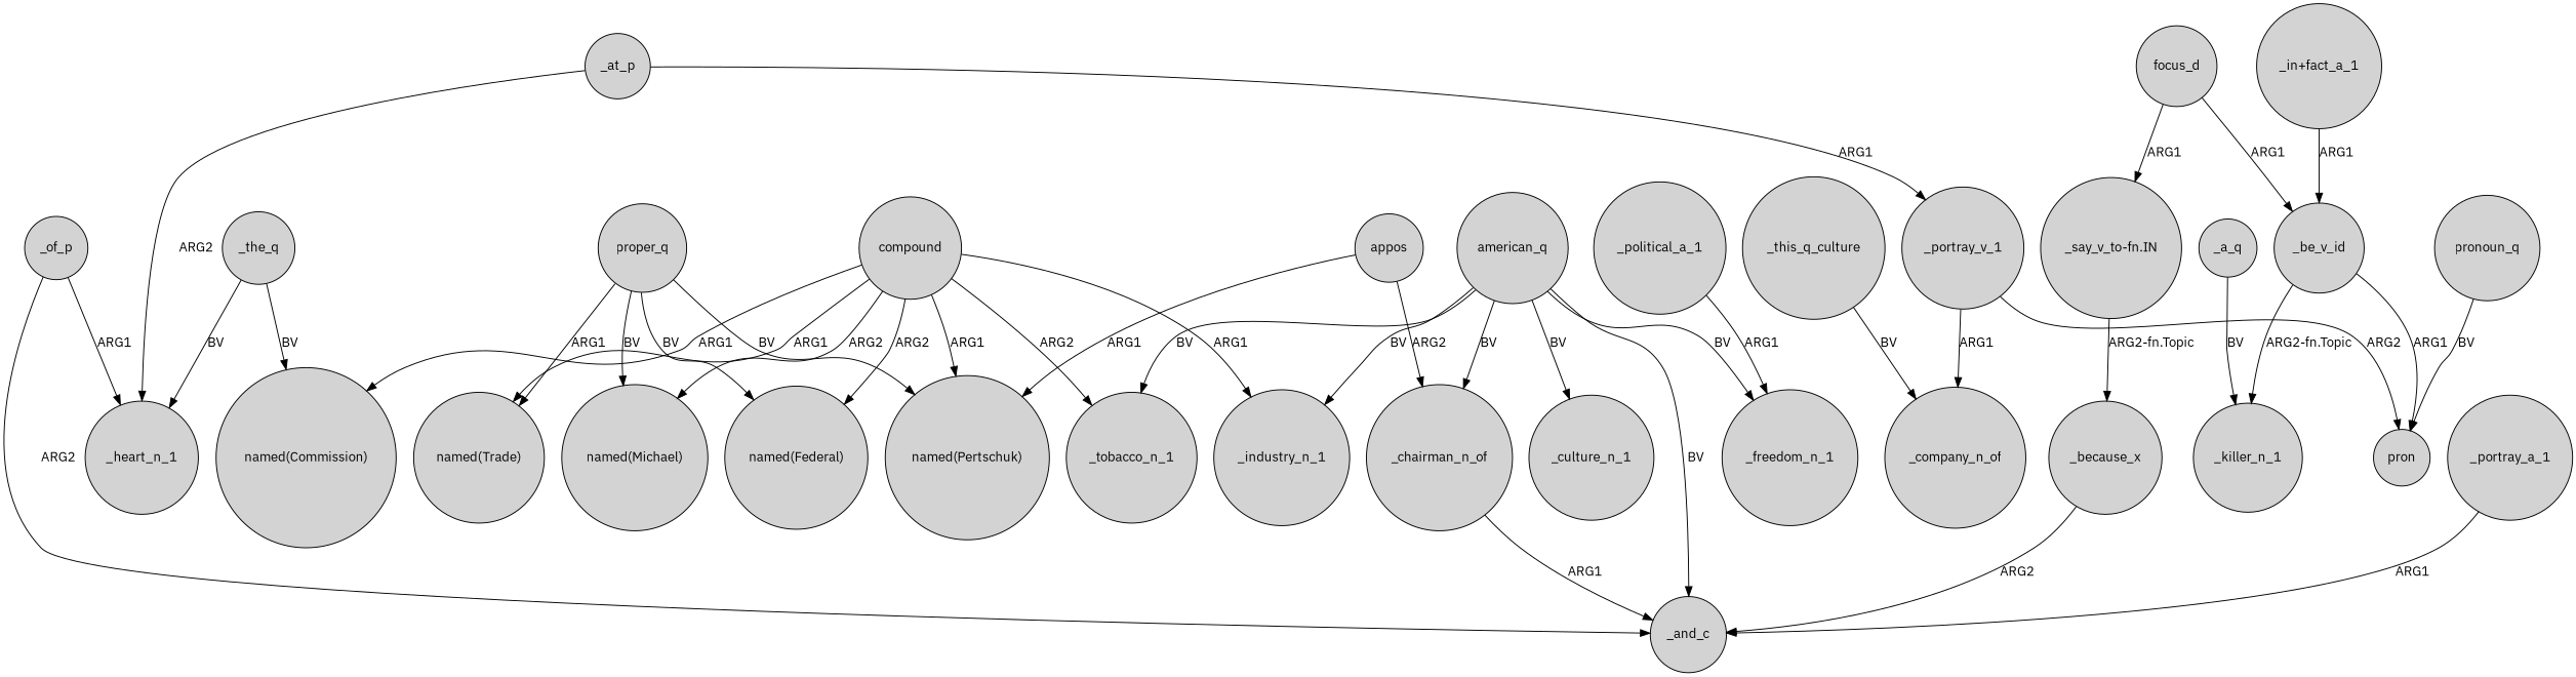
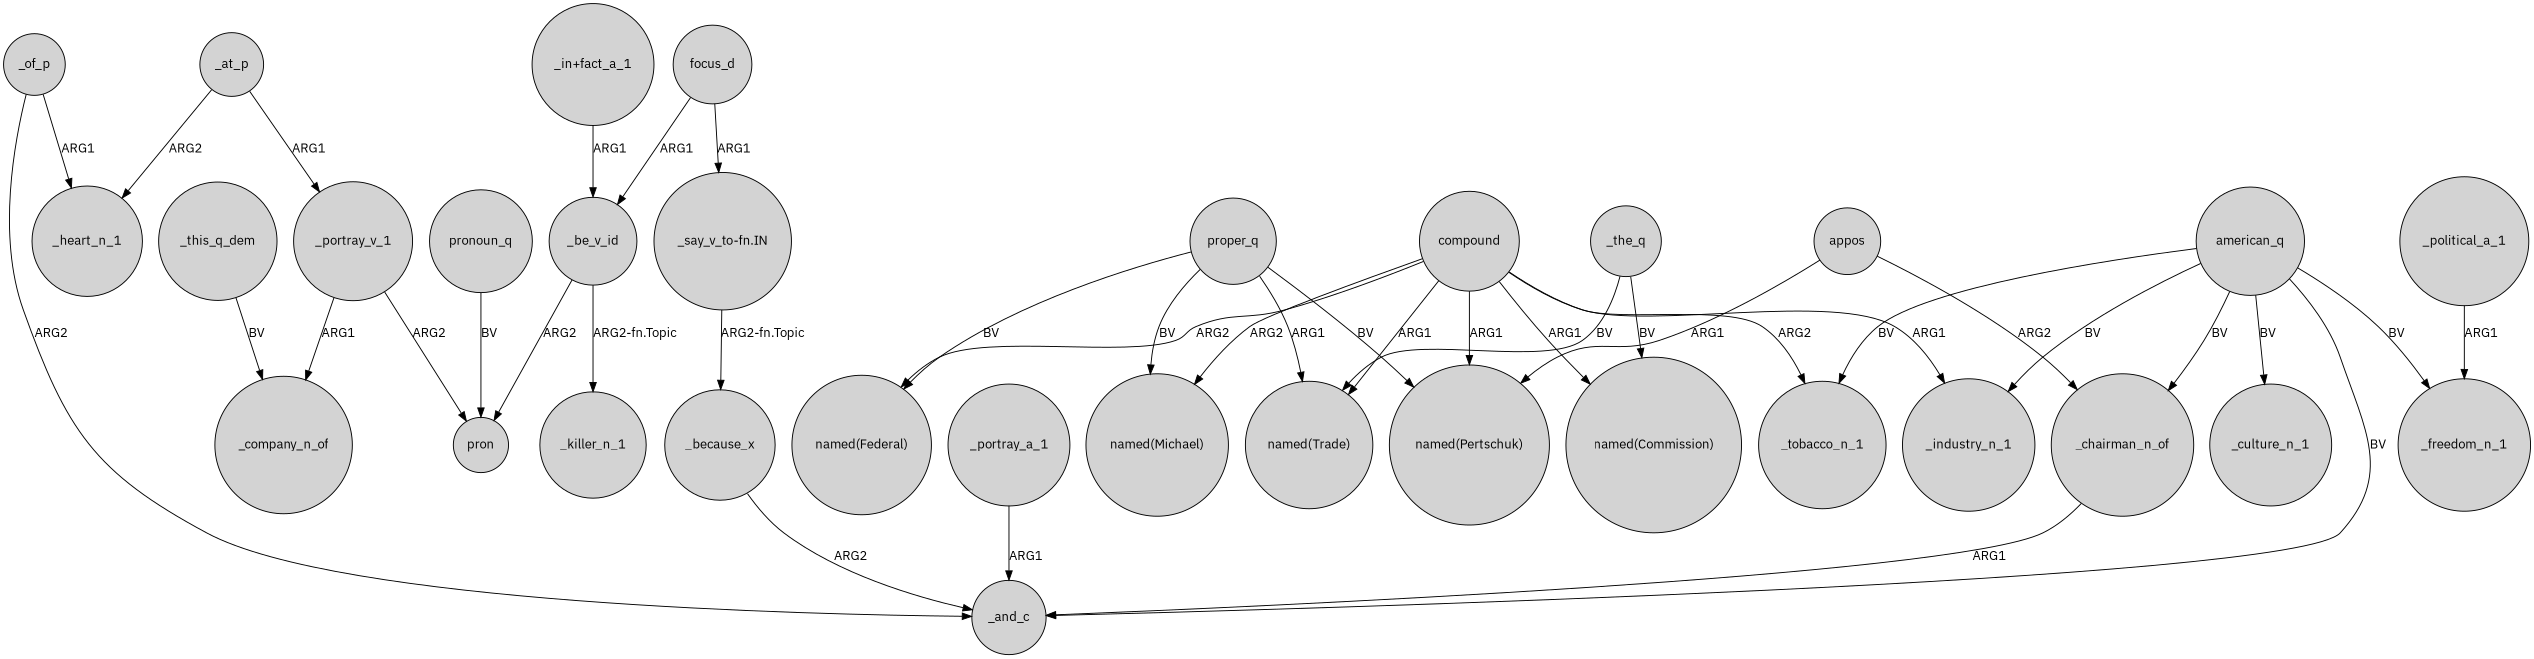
  digraph {
    fontname="IBM Plex Sans"
    node [fontname="IBM Plex Sans" shape=circle style=filled]
    edge [fontname="IBM Plex Sans"]
    _of_p
    _heart_n_1
    _and_c
    _be_v_id
    _killer_n_1
    pron
    _chairman_n_of
    _because_x
    compound
    "named(Commission)"
    _tobacco_n_1
    "named(Pertschuk)"
    _industry_n_1
    "named(Trade)"
    "named(Michael)"
    "named(Federal)"
    appos
    _the_q
-   _this_q_dem [label=_this_q_culture]
+   _this_q_dem
    _company_n_of
    _at_p
    _portray_v_1
-   _a_q
    proper_q
    _political_a_1
    _freedom_n_1
    n27 [label=american_q]
    _culture_n_1
    "_say_v_to-fn.IN"
    pronoun_q
    focus_d
    n32 [label=_portray_a_1]
    "_in+fact_a_1"
    _of_p -> _heart_n_1 [label=ARG1]
    _of_p -> _and_c [label=ARG2]
    _be_v_id -> _killer_n_1 [label="ARG2-fn.Topic"]
-   _be_v_id -> pron [label=ARG1]
+   _be_v_id -> pron [label=ARG2]
    _chairman_n_of -> _and_c [label=ARG1]
    _because_x -> _and_c [label=ARG2]
    compound -> "named(Commission)" [label=ARG1]
    compound -> _tobacco_n_1 [label=ARG2]
    compound -> "named(Pertschuk)" [label=ARG1]
    compound -> _industry_n_1 [label=ARG1]
    compound -> "named(Trade)" [label=ARG1]
    compound -> "named(Michael)" [label=ARG2]
    compound -> "named(Federal)" [label=ARG2]
    appos -> _chairman_n_of [label=ARG2]
    appos -> "named(Pertschuk)" [label=ARG1]
-   _the_q -> _heart_n_1 [label=BV]
+   _the_q -> "named(Trade)" [label=BV]
    _the_q -> "named(Commission)" [label=BV]
    _this_q_dem -> _company_n_of [label=BV]
    _at_p -> _heart_n_1 [label=ARG2]
    _at_p -> _portray_v_1 [label=ARG1]
    _portray_v_1 -> pron [label=ARG2]
    _portray_v_1 -> _company_n_of [label=ARG1]
-   _a_q -> _killer_n_1 [label=BV]
    proper_q -> "named(Pertschuk)" [label=BV]
    proper_q -> "named(Trade)" [label=ARG1]
    proper_q -> "named(Michael)" [label=BV]
    proper_q -> "named(Federal)" [label=BV]
    _political_a_1 -> _freedom_n_1 [label=ARG1]
    n27 -> _and_c [label=BV]
    n27 -> _chairman_n_of [label=BV]
    n27 -> _tobacco_n_1 [label=BV]
    n27 -> _industry_n_1 [label=BV]
    n27 -> _freedom_n_1 [label=BV]
    n27 -> _culture_n_1 [label=BV]
    "_say_v_to-fn.IN" -> _because_x [label="ARG2-fn.Topic"]
    pronoun_q -> pron [label=BV]
    focus_d -> _be_v_id [label=ARG1]
    focus_d -> "_say_v_to-fn.IN" [label=ARG1]
    n32 -> _and_c [label=ARG1]
    "_in+fact_a_1" -> _be_v_id [label=ARG1]
  }
